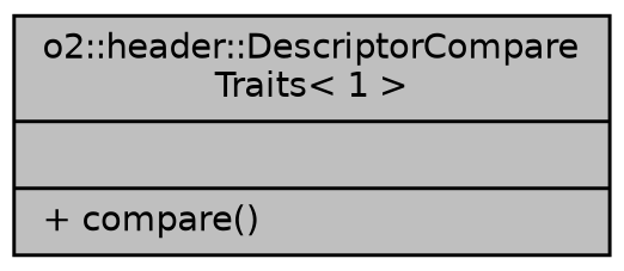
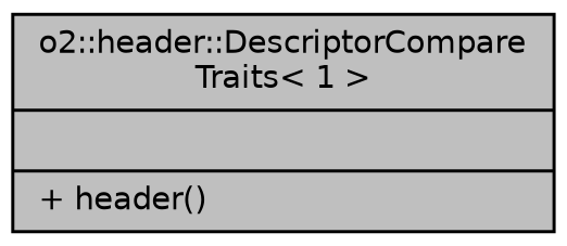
  digraph {
-   n1 [color=black fillcolor=grey75 fontcolor=black fontname=Helvetica fontsize=10 height=0.2 label="{o2::header::DescriptorCompare\lTraits\< 1 \>\n||+ compare()\l}" shape=record style=filled width=0.4]
+   n1 [color=black fillcolor=grey75 fontcolor=black fontname=Helvetica fontsize=10 height=0.2 label="{o2::header::DescriptorCompare\lTraits\< 1 \>\n||+ header()\l}" shape=record style=filled width=0.4]
  }
